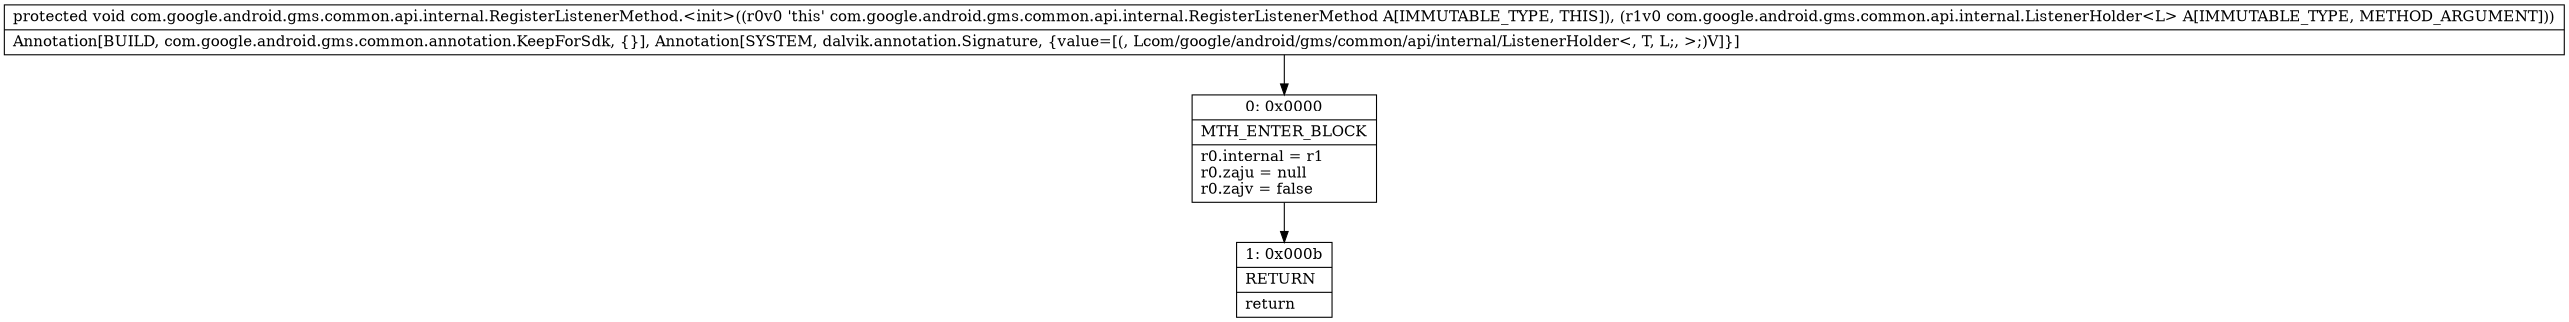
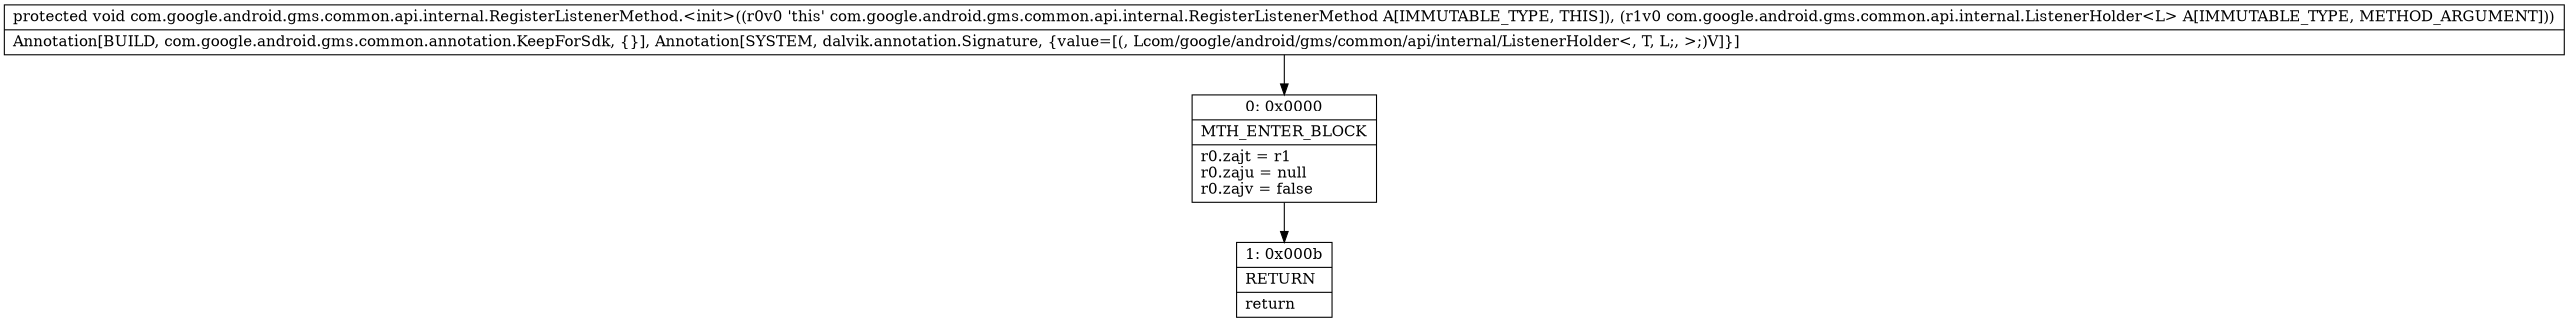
  digraph {
    node [shape=record]
-   n1 [label="{0\:\ 0x0000|MTH_ENTER_BLOCK\l|r0.internal = r1\lr0.zaju = null\lr0.zajv = false\l}"]
+   n1 [label="{0\:\ 0x0000|MTH_ENTER_BLOCK\l|r0.zajt = r1\lr0.zaju = null\lr0.zajv = false\l}"]
    n2 [label="{1\:\ 0x000b|RETURN\l|return\l}"]
    n3 [label="{protected void com.google.android.gms.common.api.internal.RegisterListenerMethod.\<init\>((r0v0 'this' com.google.android.gms.common.api.internal.RegisterListenerMethod A[IMMUTABLE_TYPE, THIS]), (r1v0 com.google.android.gms.common.api.internal.ListenerHolder\<L\> A[IMMUTABLE_TYPE, METHOD_ARGUMENT]))  | Annotation[BUILD, com.google.android.gms.common.annotation.KeepForSdk, \{\}], Annotation[SYSTEM, dalvik.annotation.Signature, \{value=[(, Lcom\/google\/android\/gms\/common\/api\/internal\/ListenerHolder\<, T, L;, \>;)V]\}]\l}"]
    n1 -> n2
    n3 -> n1
  }
